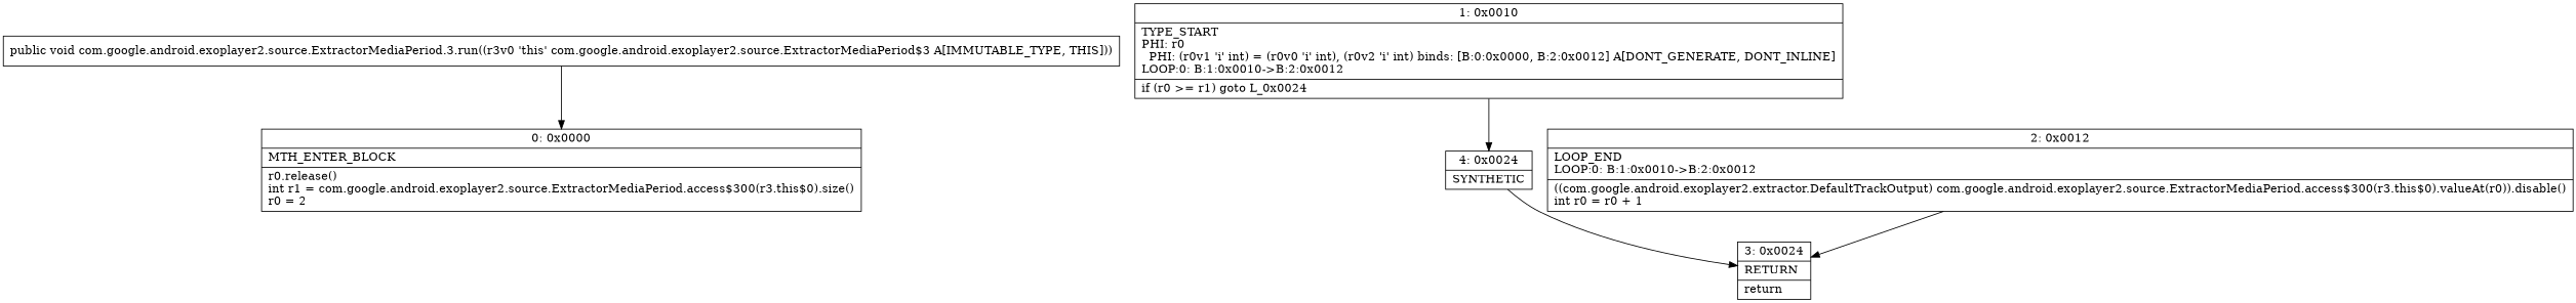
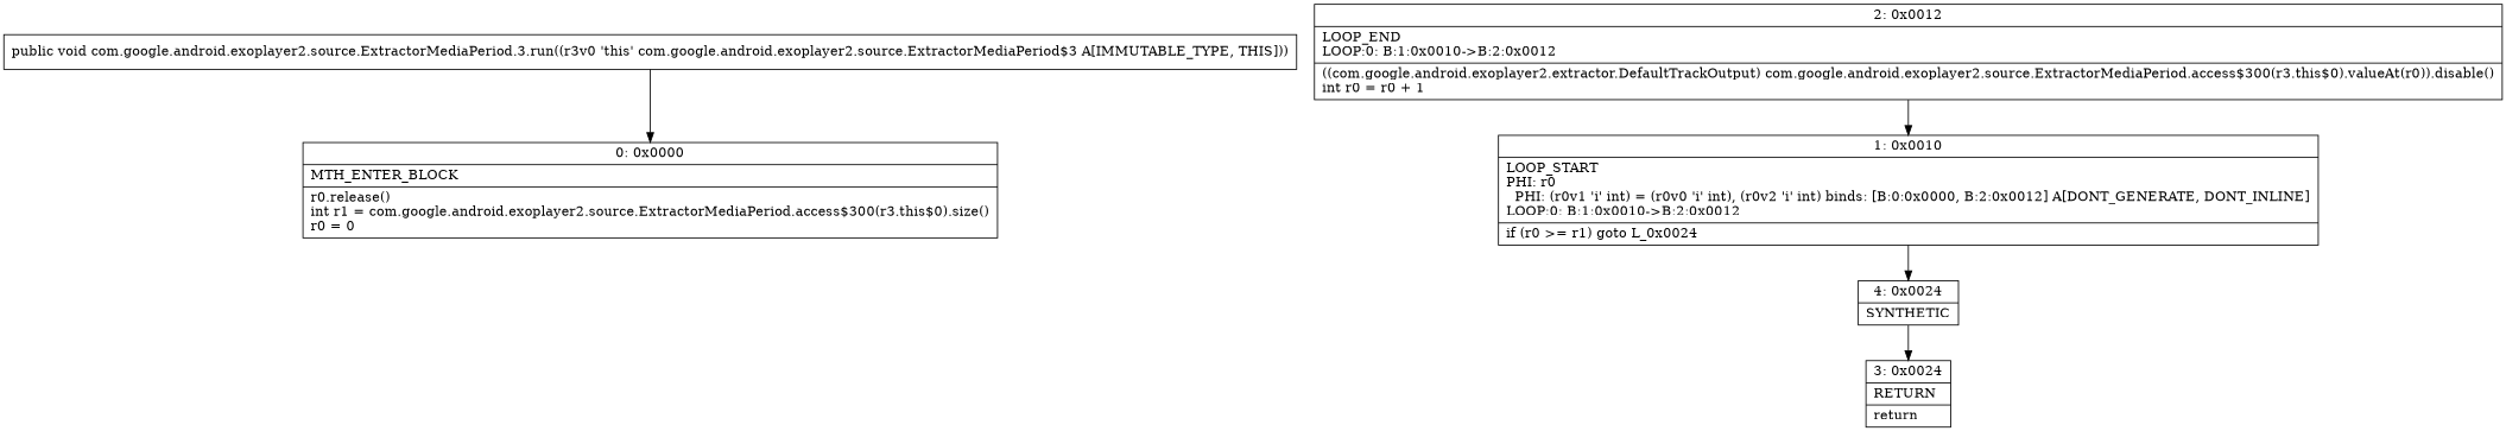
  digraph {
    node [shape=record]
-   n1 [label="{0\:\ 0x0000|MTH_ENTER_BLOCK\l|r0.release()\lint r1 = com.google.android.exoplayer2.source.ExtractorMediaPeriod.access$300(r3.this$0).size()\lr0 = 2\l}"]
-   n2 [label="{1\:\ 0x0010|TYPE_START\lPHI: r0 \l  PHI: (r0v1 'i' int) = (r0v0 'i' int), (r0v2 'i' int) binds: [B:0:0x0000, B:2:0x0012] A[DONT_GENERATE, DONT_INLINE]\lLOOP:0: B:1:0x0010\-\>B:2:0x0012\l|if (r0 \>= r1) goto L_0x0024\l}"]
+   n1 [label="{0\:\ 0x0000|MTH_ENTER_BLOCK\l|r0.release()\lint r1 = com.google.android.exoplayer2.source.ExtractorMediaPeriod.access$300(r3.this$0).size()\lr0 = 0\l}"]
+   n2 [label="{1\:\ 0x0010|LOOP_START\lPHI: r0 \l  PHI: (r0v1 'i' int) = (r0v0 'i' int), (r0v2 'i' int) binds: [B:0:0x0000, B:2:0x0012] A[DONT_GENERATE, DONT_INLINE]\lLOOP:0: B:1:0x0010\-\>B:2:0x0012\l|if (r0 \>= r1) goto L_0x0024\l}"]
    n3 [label="{4\:\ 0x0024|SYNTHETIC\l}"]
    n4 [label="{2\:\ 0x0012|LOOP_END\lLOOP:0: B:1:0x0010\-\>B:2:0x0012\l|((com.google.android.exoplayer2.extractor.DefaultTrackOutput) com.google.android.exoplayer2.source.ExtractorMediaPeriod.access$300(r3.this$0).valueAt(r0)).disable()\lint r0 = r0 + 1\l}"]
    n5 [label="{3\:\ 0x0024|RETURN\l|return\l}"]
    n6 [label="{public void com.google.android.exoplayer2.source.ExtractorMediaPeriod.3.run((r3v0 'this' com.google.android.exoplayer2.source.ExtractorMediaPeriod$3 A[IMMUTABLE_TYPE, THIS])) }"]
    n2 -> n3
    n3 -> n5
-   n4 -> n5
+   n4 -> n2
    n6 -> n1
  }
